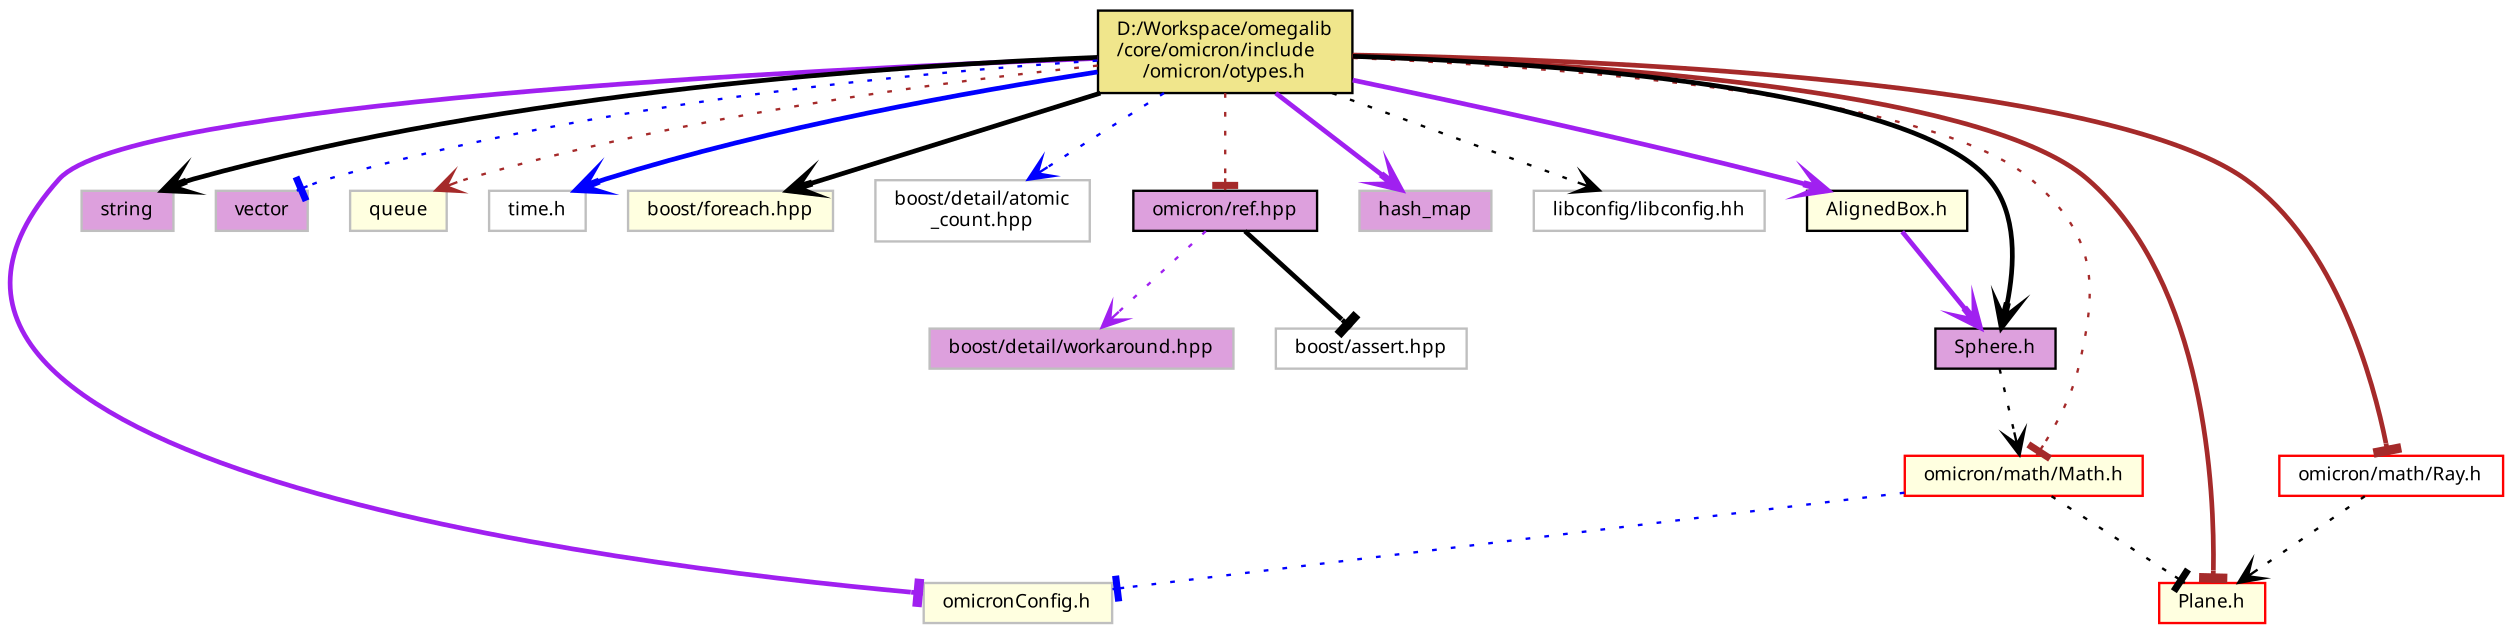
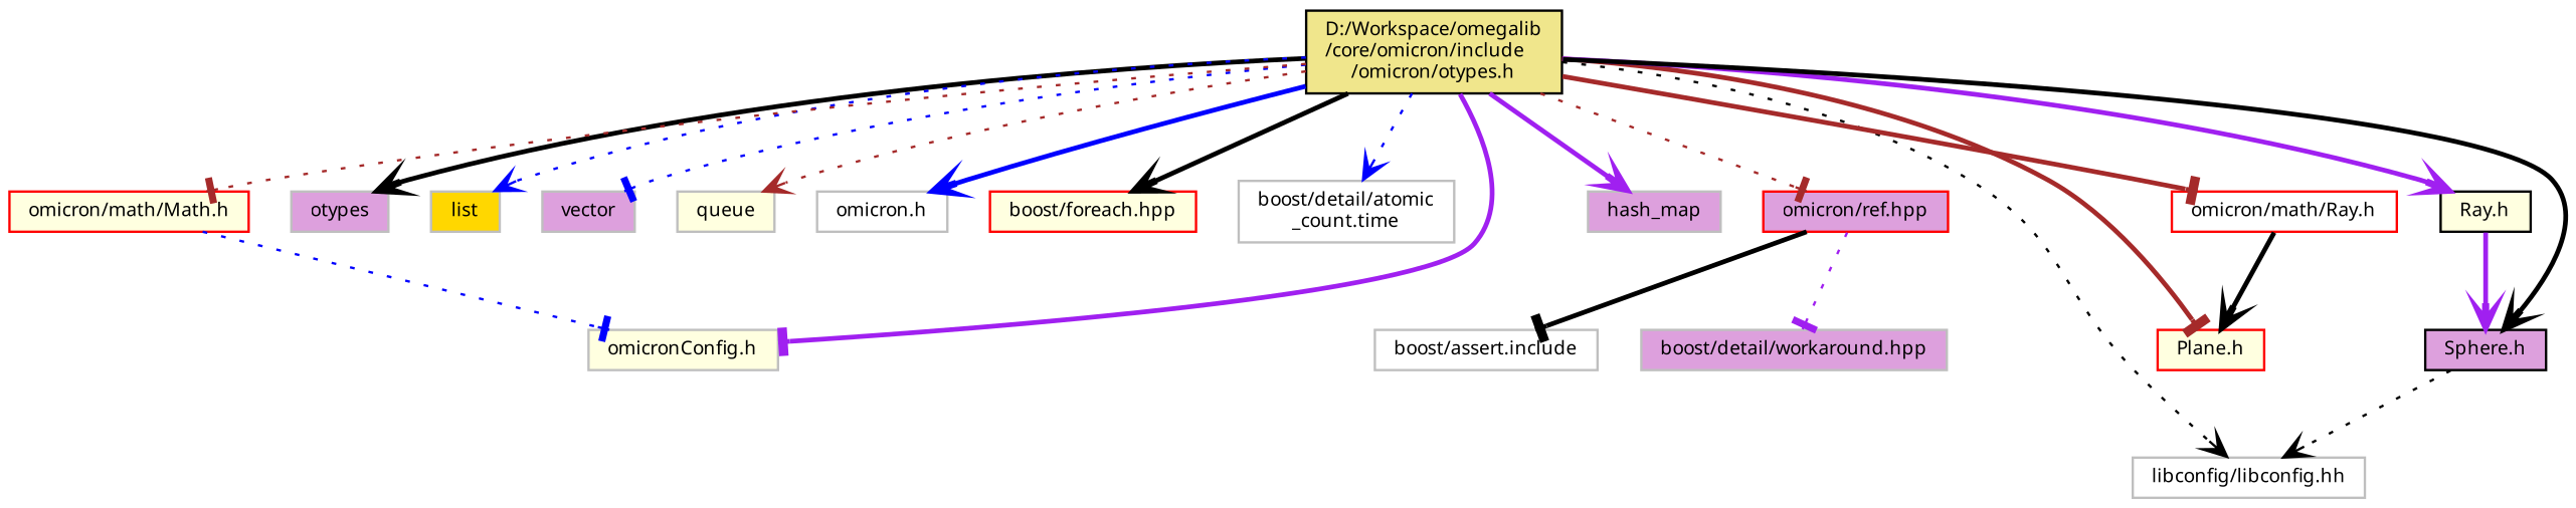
  digraph {
    node [color=grey75 fillcolor=lightyellow fontname="FreeSans.ttf" fontsize=8 shape=record style=filled]
    edge [arrowhead=vee color=black fontname="FreeSans.ttf" fontsize=8 labelfontname="FreeSans.ttf" labelfontsize=8 style=dotted]
    n1 [color=black fillcolor=khaki fontcolor=black height=0.2 label="D:/Workspace/omegalib\l/core/omicron/include\l/omicron/otypes.h" width=0.4]
    n2 [height=0.2 label="omicronConfig.h" width=0.4]
-   n3 [fillcolor=plum height=0.2 label=string width=0.4]
+   n3 [fillcolor=plum height=0.2 label=otypes width=0.4]
+   n4 [fillcolor=gold height=0.2 label=list width=0.4]
    n5 [fillcolor=plum height=0.2 label=vector width=0.4]
    n6 [height=0.2 label=queue width=0.4]
-   n7 [fillcolor=white height=0.2 label="time.h" width=0.4]
-   n8 [height=0.2 label="boost/foreach.hpp" width=0.4]
-   n9 [fillcolor=white height=0.2 label="boost/detail/atomic\l_count.hpp" width=0.4]
-   n10 [color=black fillcolor=plum height=0.2 label="omicron/ref.hpp" width=0.4]
+   n7 [fillcolor=white height=0.2 label="omicron.h" width=0.4]
+   n8 [color=red height=0.2 label="boost/foreach.hpp" width=0.4]
+   n9 [fillcolor=white height=0.2 label="boost/detail/atomic\l_count.time" width=0.4]
+   n10 [color=red fillcolor=plum height=0.2 label="omicron/ref.hpp" width=0.4]
    n11 [fillcolor=plum height=0.2 label=hash_map width=0.4]
    n12 [fillcolor=white height=0.2 label="libconfig/libconfig.hh" width=0.4]
    n13 [color=red height=0.2 label="omicron/math/Math.h" width=0.4]
    n14 [color=red height=0.2 label="Plane.h" width=0.4]
    n15 [color=red fillcolor=white height=0.2 label="omicron/math/Ray.h" width=0.4]
-   n16 [color=black height=0.2 label="AlignedBox.h" width=0.4]
+   n16 [color=black height=0.2 label="Ray.h" width=0.4]
    n17 [color=black fillcolor=plum height=0.2 label="Sphere.h" width=0.4]
-   n18 [fillcolor=white height=0.2 label="boost/assert.hpp" width=0.4]
+   n18 [fillcolor=white height=0.2 label="boost/assert.include" width=0.4]
    n19 [fillcolor=plum height=0.2 label="boost/detail/workaround.hpp" width=0.4]
    n1 -> n2 [arrowhead=tee color=purple style=bold]
    n1 -> n3 [style=bold]
+   n1 -> n4 [color=blue]
    n1 -> n5 [arrowhead=tee color=blue]
    n1 -> n6 [color=brown]
    n1 -> n7 [color=blue style=bold]
    n1 -> n8 [style=bold]
    n1 -> n9 [color=blue]
    n1 -> n10 [arrowhead=tee color=brown]
    n1 -> n11 [color=purple style=bold]
    n1 -> n12
    n1 -> n13 [arrowhead=tee color=brown]
    n1 -> n14 [arrowhead=tee color=brown style=bold]
    n1 -> n15 [arrowhead=tee color=brown style=bold]
    n1 -> n16 [color=purple style=bold]
    n1 -> n17 [style=bold]
    n10 -> n18 [arrowhead=tee style=bold]
-   n10 -> n19 [color=purple]
+   n10 -> n19 [arrowhead=tee color=purple]
    n13 -> n2 [arrowhead=tee color=blue]
-   n13 -> n14 [arrowhead=tee]
-   n15 -> n14
+   n15 -> n14 [style=bold]
    n16 -> n17 [color=purple style=bold]
-   n17 -> n13
+   n17 -> n12
  }
